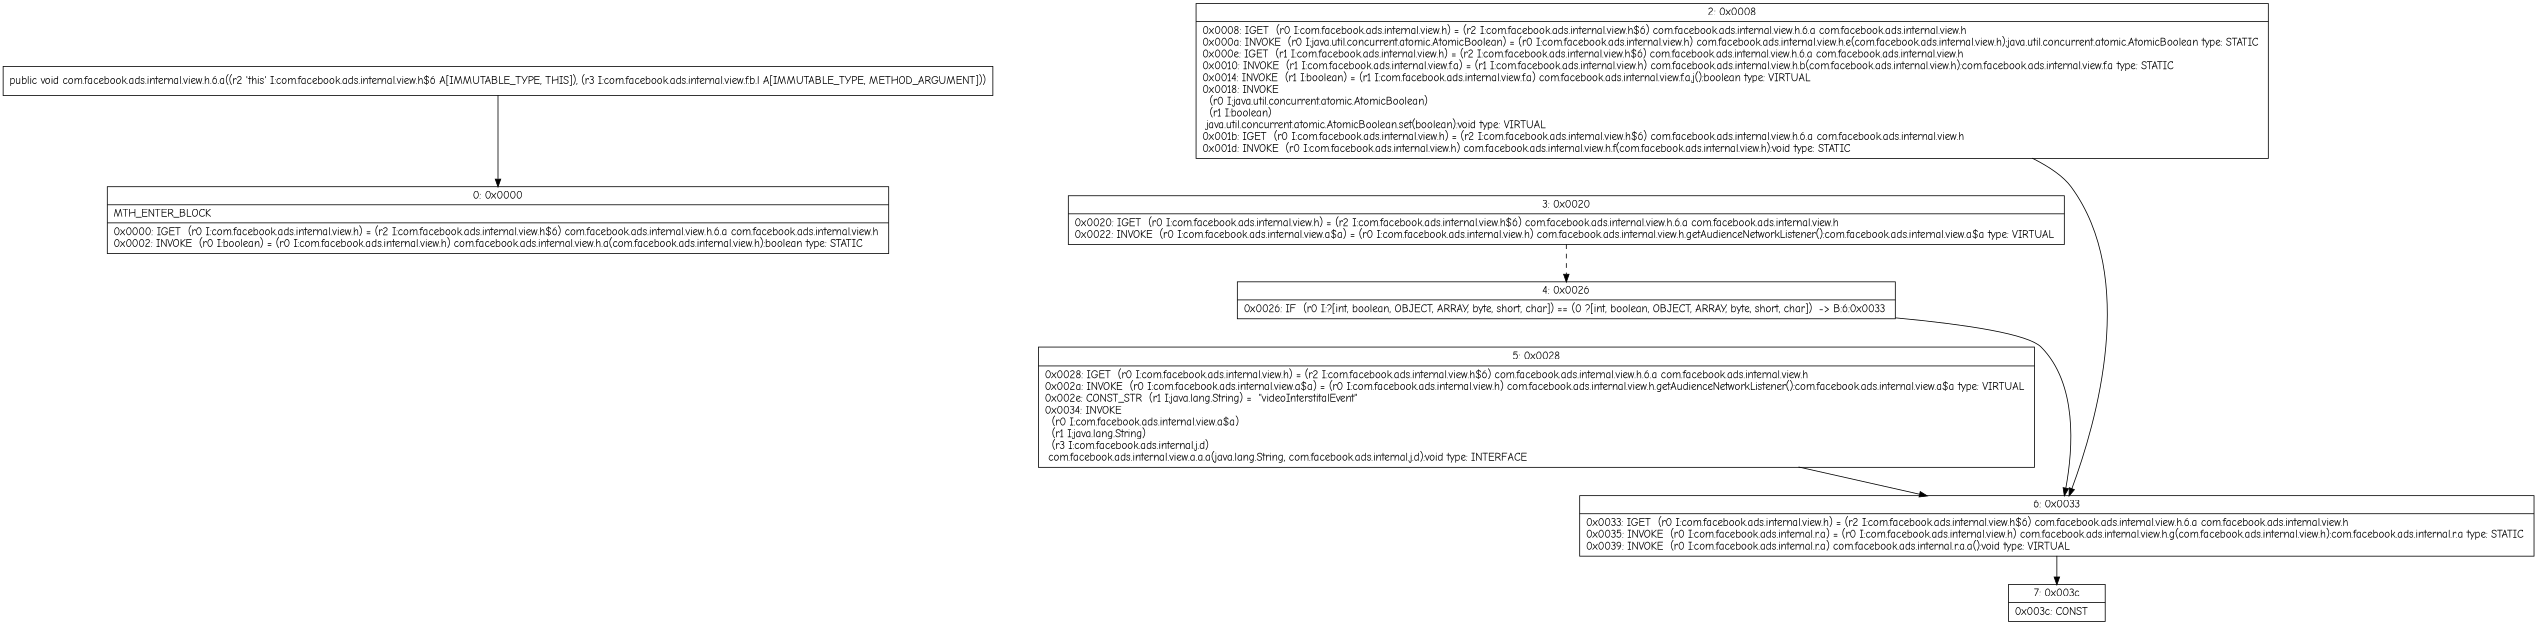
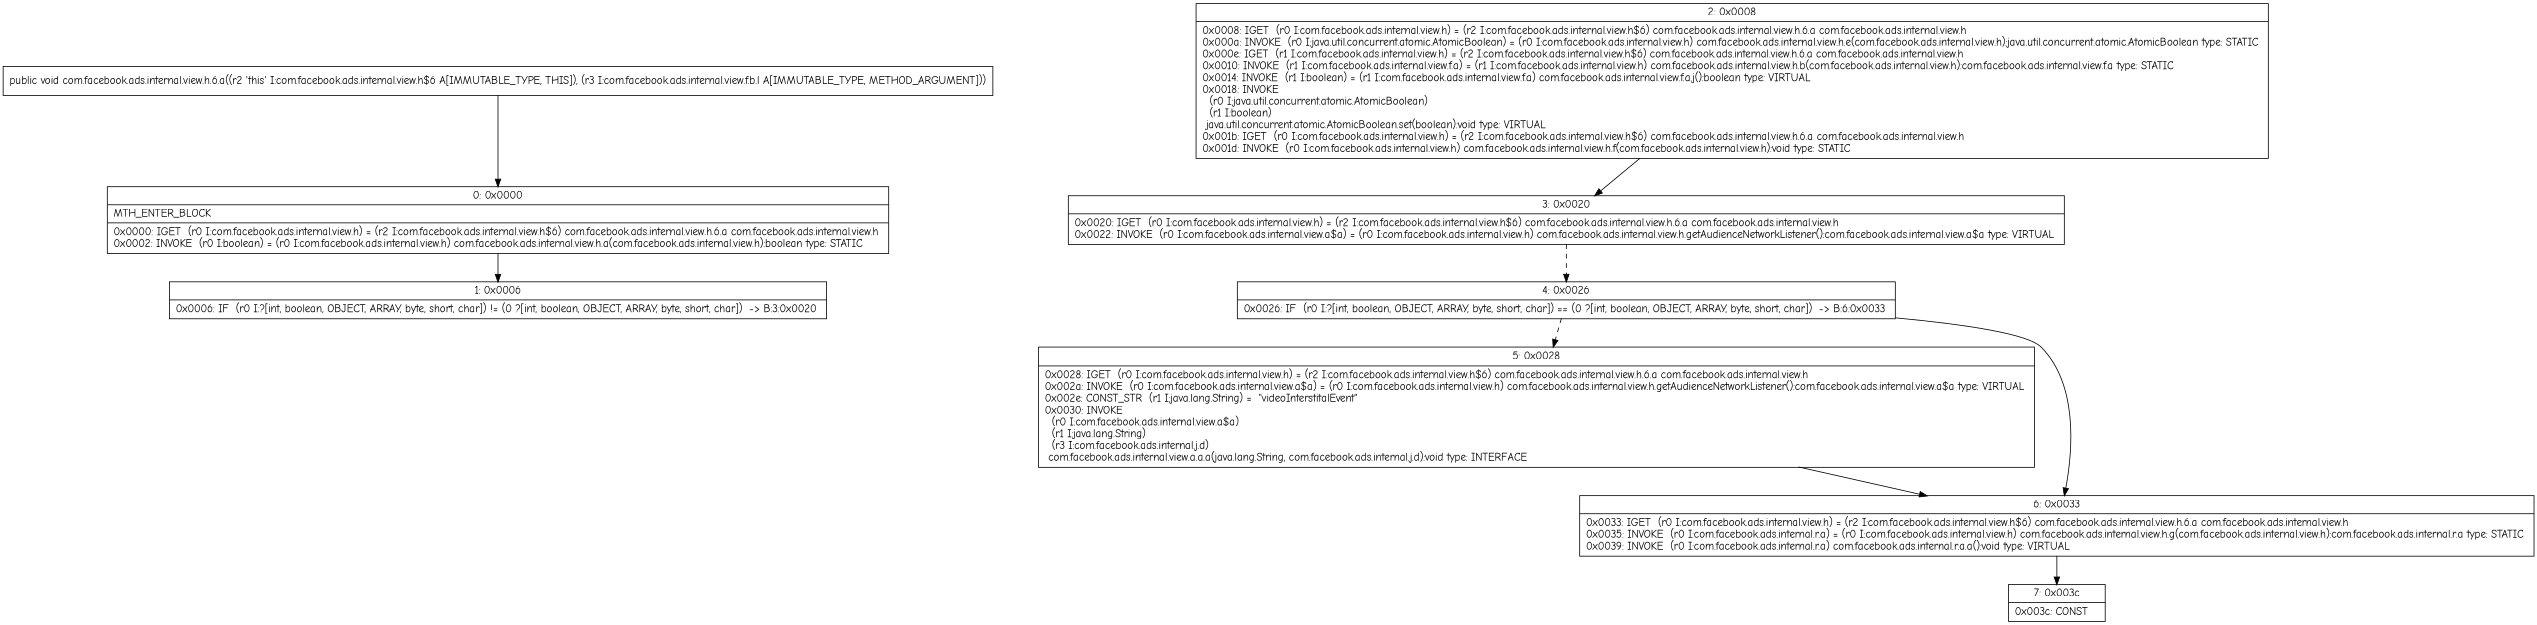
  digraph {
    fontname="Comic Neue"
    node [fontname="Comic Neue" shape=record]
    edge [fontname="Comic Neue"]
    n1 [label="{0\:\ 0x0000|MTH_ENTER_BLOCK\l|0x0000: IGET  (r0 I:com.facebook.ads.internal.view.h) = (r2 I:com.facebook.ads.internal.view.h$6) com.facebook.ads.internal.view.h.6.a com.facebook.ads.internal.view.h \l0x0002: INVOKE  (r0 I:boolean) = (r0 I:com.facebook.ads.internal.view.h) com.facebook.ads.internal.view.h.a(com.facebook.ads.internal.view.h):boolean type: STATIC \l}"]
+   n2 [label="{1\:\ 0x0006|0x0006: IF  (r0 I:?[int, boolean, OBJECT, ARRAY, byte, short, char]) != (0 ?[int, boolean, OBJECT, ARRAY, byte, short, char])  \-\> B:3:0x0020 \l}"]
    n3 [label="{2\:\ 0x0008|0x0008: IGET  (r0 I:com.facebook.ads.internal.view.h) = (r2 I:com.facebook.ads.internal.view.h$6) com.facebook.ads.internal.view.h.6.a com.facebook.ads.internal.view.h \l0x000a: INVOKE  (r0 I:java.util.concurrent.atomic.AtomicBoolean) = (r0 I:com.facebook.ads.internal.view.h) com.facebook.ads.internal.view.h.e(com.facebook.ads.internal.view.h):java.util.concurrent.atomic.AtomicBoolean type: STATIC \l0x000e: IGET  (r1 I:com.facebook.ads.internal.view.h) = (r2 I:com.facebook.ads.internal.view.h$6) com.facebook.ads.internal.view.h.6.a com.facebook.ads.internal.view.h \l0x0010: INVOKE  (r1 I:com.facebook.ads.internal.view.f.a) = (r1 I:com.facebook.ads.internal.view.h) com.facebook.ads.internal.view.h.b(com.facebook.ads.internal.view.h):com.facebook.ads.internal.view.f.a type: STATIC \l0x0014: INVOKE  (r1 I:boolean) = (r1 I:com.facebook.ads.internal.view.f.a) com.facebook.ads.internal.view.f.a.j():boolean type: VIRTUAL \l0x0018: INVOKE  \l  (r0 I:java.util.concurrent.atomic.AtomicBoolean)\l  (r1 I:boolean)\l java.util.concurrent.atomic.AtomicBoolean.set(boolean):void type: VIRTUAL \l0x001b: IGET  (r0 I:com.facebook.ads.internal.view.h) = (r2 I:com.facebook.ads.internal.view.h$6) com.facebook.ads.internal.view.h.6.a com.facebook.ads.internal.view.h \l0x001d: INVOKE  (r0 I:com.facebook.ads.internal.view.h) com.facebook.ads.internal.view.h.f(com.facebook.ads.internal.view.h):void type: STATIC \l}"]
    n4 [label="{3\:\ 0x0020|0x0020: IGET  (r0 I:com.facebook.ads.internal.view.h) = (r2 I:com.facebook.ads.internal.view.h$6) com.facebook.ads.internal.view.h.6.a com.facebook.ads.internal.view.h \l0x0022: INVOKE  (r0 I:com.facebook.ads.internal.view.a$a) = (r0 I:com.facebook.ads.internal.view.h) com.facebook.ads.internal.view.h.getAudienceNetworkListener():com.facebook.ads.internal.view.a$a type: VIRTUAL \l}"]
    n5 [label="{4\:\ 0x0026|0x0026: IF  (r0 I:?[int, boolean, OBJECT, ARRAY, byte, short, char]) == (0 ?[int, boolean, OBJECT, ARRAY, byte, short, char])  \-\> B:6:0x0033 \l}"]
-   n6 [label="{5\:\ 0x0028|0x0028: IGET  (r0 I:com.facebook.ads.internal.view.h) = (r2 I:com.facebook.ads.internal.view.h$6) com.facebook.ads.internal.view.h.6.a com.facebook.ads.internal.view.h \l0x002a: INVOKE  (r0 I:com.facebook.ads.internal.view.a$a) = (r0 I:com.facebook.ads.internal.view.h) com.facebook.ads.internal.view.h.getAudienceNetworkListener():com.facebook.ads.internal.view.a$a type: VIRTUAL \l0x002e: CONST_STR  (r1 I:java.lang.String) =  \"videoInterstitalEvent\" \l0x0034: INVOKE  \l  (r0 I:com.facebook.ads.internal.view.a$a)\l  (r1 I:java.lang.String)\l  (r3 I:com.facebook.ads.internal.j.d)\l com.facebook.ads.internal.view.a.a.a(java.lang.String, com.facebook.ads.internal.j.d):void type: INTERFACE \l}"]
+   n6 [label="{5\:\ 0x0028|0x0028: IGET  (r0 I:com.facebook.ads.internal.view.h) = (r2 I:com.facebook.ads.internal.view.h$6) com.facebook.ads.internal.view.h.6.a com.facebook.ads.internal.view.h \l0x002a: INVOKE  (r0 I:com.facebook.ads.internal.view.a$a) = (r0 I:com.facebook.ads.internal.view.h) com.facebook.ads.internal.view.h.getAudienceNetworkListener():com.facebook.ads.internal.view.a$a type: VIRTUAL \l0x002e: CONST_STR  (r1 I:java.lang.String) =  \"videoInterstitalEvent\" \l0x0030: INVOKE  \l  (r0 I:com.facebook.ads.internal.view.a$a)\l  (r1 I:java.lang.String)\l  (r3 I:com.facebook.ads.internal.j.d)\l com.facebook.ads.internal.view.a.a.a(java.lang.String, com.facebook.ads.internal.j.d):void type: INTERFACE \l}"]
    n7 [label="{6\:\ 0x0033|0x0033: IGET  (r0 I:com.facebook.ads.internal.view.h) = (r2 I:com.facebook.ads.internal.view.h$6) com.facebook.ads.internal.view.h.6.a com.facebook.ads.internal.view.h \l0x0035: INVOKE  (r0 I:com.facebook.ads.internal.r.a) = (r0 I:com.facebook.ads.internal.view.h) com.facebook.ads.internal.view.h.g(com.facebook.ads.internal.view.h):com.facebook.ads.internal.r.a type: STATIC \l0x0039: INVOKE  (r0 I:com.facebook.ads.internal.r.a) com.facebook.ads.internal.r.a.a():void type: VIRTUAL \l}"]
    n8 [label="{7\:\ 0x003c|0x003c: CONST   \l}"]
    n9 [label="{public void com.facebook.ads.internal.view.h.6.a((r2 'this' I:com.facebook.ads.internal.view.h$6 A[IMMUTABLE_TYPE, THIS]), (r3 I:com.facebook.ads.internal.view.f.b.l A[IMMUTABLE_TYPE, METHOD_ARGUMENT])) }"]
-   n3 -> n7
+   n1 -> n2
+   n3 -> n4
    n4 -> n5 [style=dashed]
+   n5 -> n6 [style=dashed]
    n5 -> n7
    n6 -> n7
    n7 -> n8
    n9 -> n1
  }
